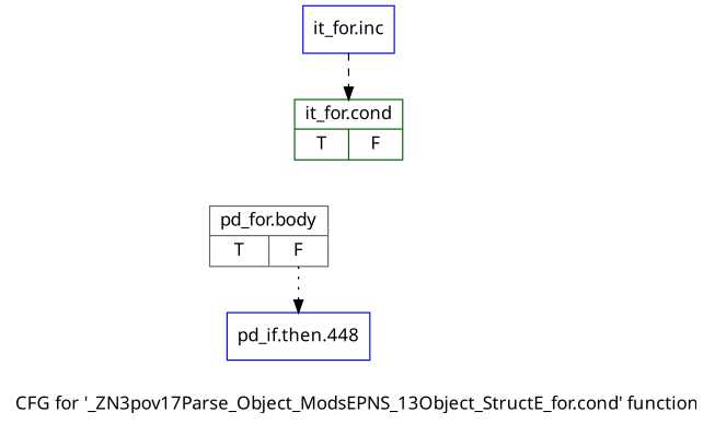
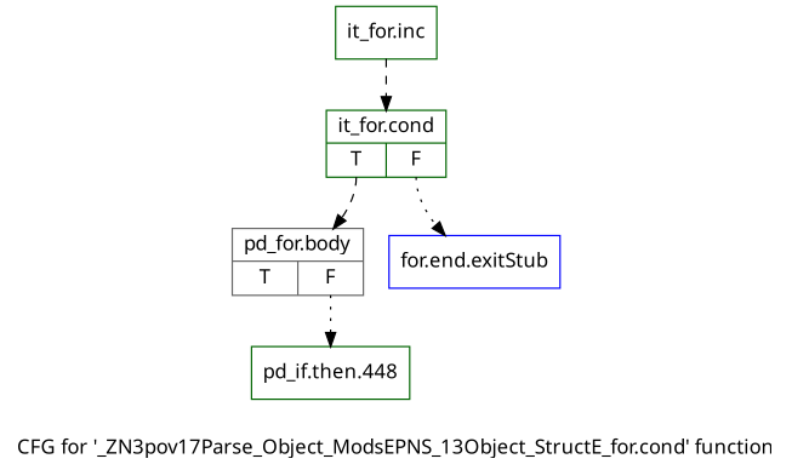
  digraph {
    fontname="Noto Sans"
    label="CFG for '_ZN3pov17Parse_Object_ModsEPNS_13Object_StructE_for.cond' function"
    node [color=darkgreen fontname="Noto Sans" shape=record]
    edge [fontname="Noto Sans" style=dotted tailport=s1]
    n1 [label="{it_for.cond|{<s0>T|<s1>F}}"]
+   n2 [color=blue label="{for.end.exitStub}"]
    n3 [color=gray40 label="{pd_for.body|{<s0>T|<s1>F}}"]
-   n4 [color=blue label="{pd_if.then.448}"]
-   n5 [color=blue label="{it_for.inc}"]
+   n4 [label="{pd_if.then.448}"]
+   n5 [label="{it_for.inc}"]
+   n1 -> n2
+   n1 -> n3 [style=dashed tailport=s0]
    n3 -> n4
    n5 -> n1 [style=dashed tailport=""]
  }
